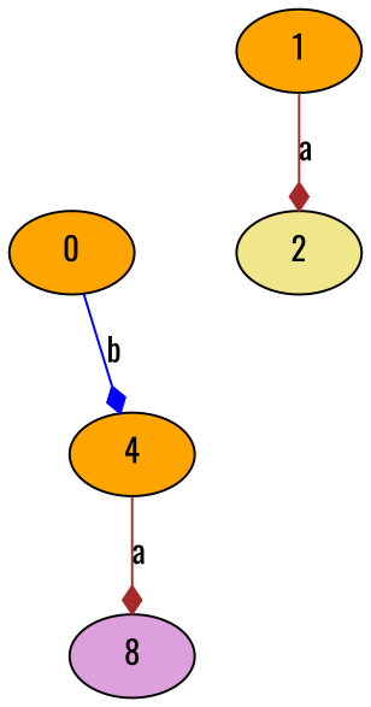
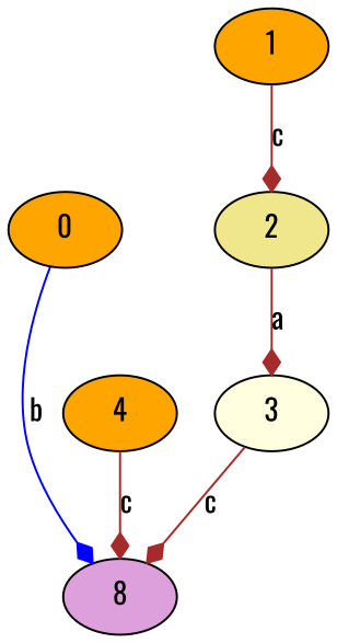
  strict digraph {
    fontname=Oswald
    node [fillcolor=orange fontname=Oswald style=filled]
    edge [arrowhead=diamond color=brown fontname=Oswald]
    2 [fillcolor=khaki]
    1
+   3 [fillcolor=lightyellow]
    8 [fillcolor=plum]
    4
    0
-   1 -> 2 [label=a]
-   4 -> 8 [label=a]
-   0 -> 4 [color=blue label=b]
+   2 -> 3 [label=a]
+   1 -> 2 [label=c]
+   3 -> 8 [label=c]
+   4 -> 8 [label=c]
+   0 -> 8 [color=blue label=b]
  }
